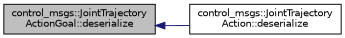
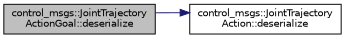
  digraph {
    rankdir=LR
    node [color=black fontname=Helvetica fontsize=10 shape=record style=filled]
    n1 [fillcolor=grey75 fontcolor=black height=0.2 label="control_msgs::JointTrajectory\lActionGoal::deserialize" width=0.4]
    n2 [fillcolor=white height=0.2 label="control_msgs::JointTrajectory\lAction::deserialize" width=0.4]
-   n1 -> n2 [color=midnightblue dir=back fontname=Helvetica fontsize=10 labelfontname=Helvetica labelfontsize=10 style=solid]
+   n2 -> n1 [color=midnightblue dir=back fontname=Helvetica fontsize=10 labelfontname=Helvetica labelfontsize=10 style=solid]
  }
